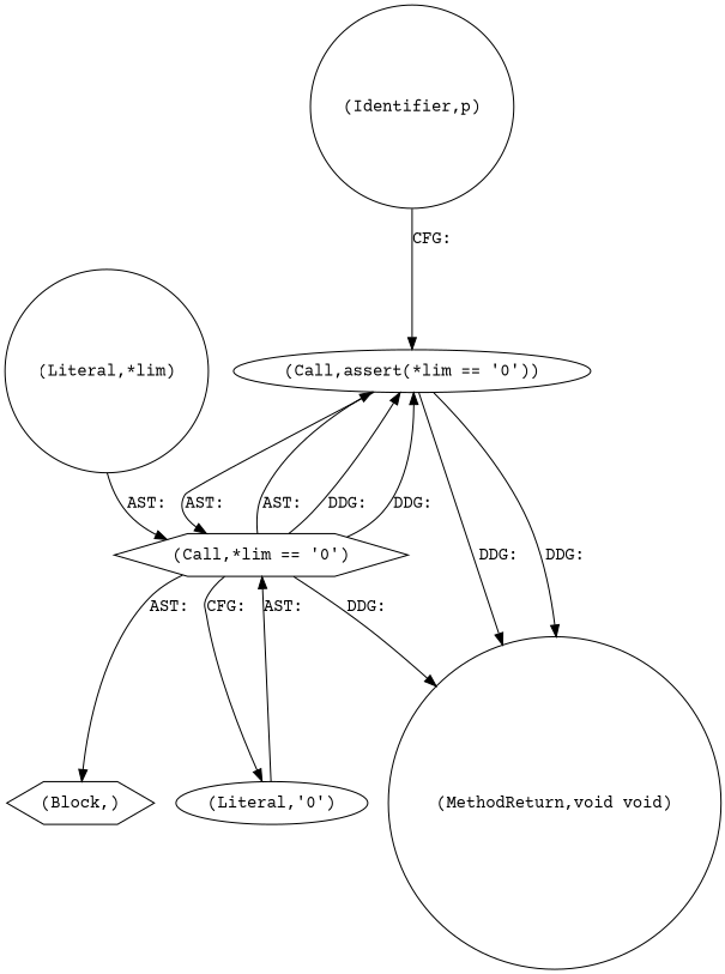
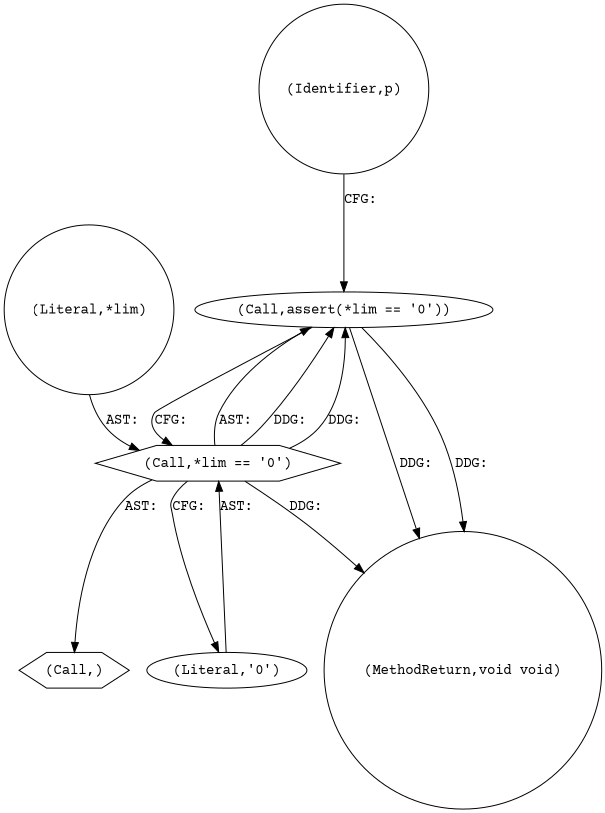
  digraph {
    fontname="Courier Prime"
    node [fontname="Courier Prime" shape=circle]
    edge [fontname="Courier Prime"]
    n1 [label="(Call,assert(*lim == '\0'))" shape=ellipse]
    n2 [label="(Call,*lim == '\0')" shape=hexagon]
    n3 [label="(MethodReturn,void void)"]
-   n4 [label="(Block,)" shape=hexagon]
+   n4 [label="(Call,)" shape=hexagon]
    n5 [label="(Literal,'\0')" shape=ellipse]
    n6 [label="(Identifier,p)"]
    n7 [label="(Literal,*lim)"]
-   n1 -> n2 [label="AST: "]
+   n1 -> n2 [label="CFG: "]
    n1 -> n3 [label="DDG: "]
    n1 -> n3 [label="DDG: "]
    n2 -> n1 [label="AST: "]
    n2 -> n1 [label="DDG: "]
    n2 -> n1 [label="DDG: "]
    n2 -> n3 [label="DDG: "]
    n2 -> n4 [label="AST: "]
    n2 -> n5 [label="CFG: "]
    n5 -> n2 [label="AST: "]
    n6 -> n1 [label="CFG: "]
    n7 -> n2 [label="AST: "]
  }
